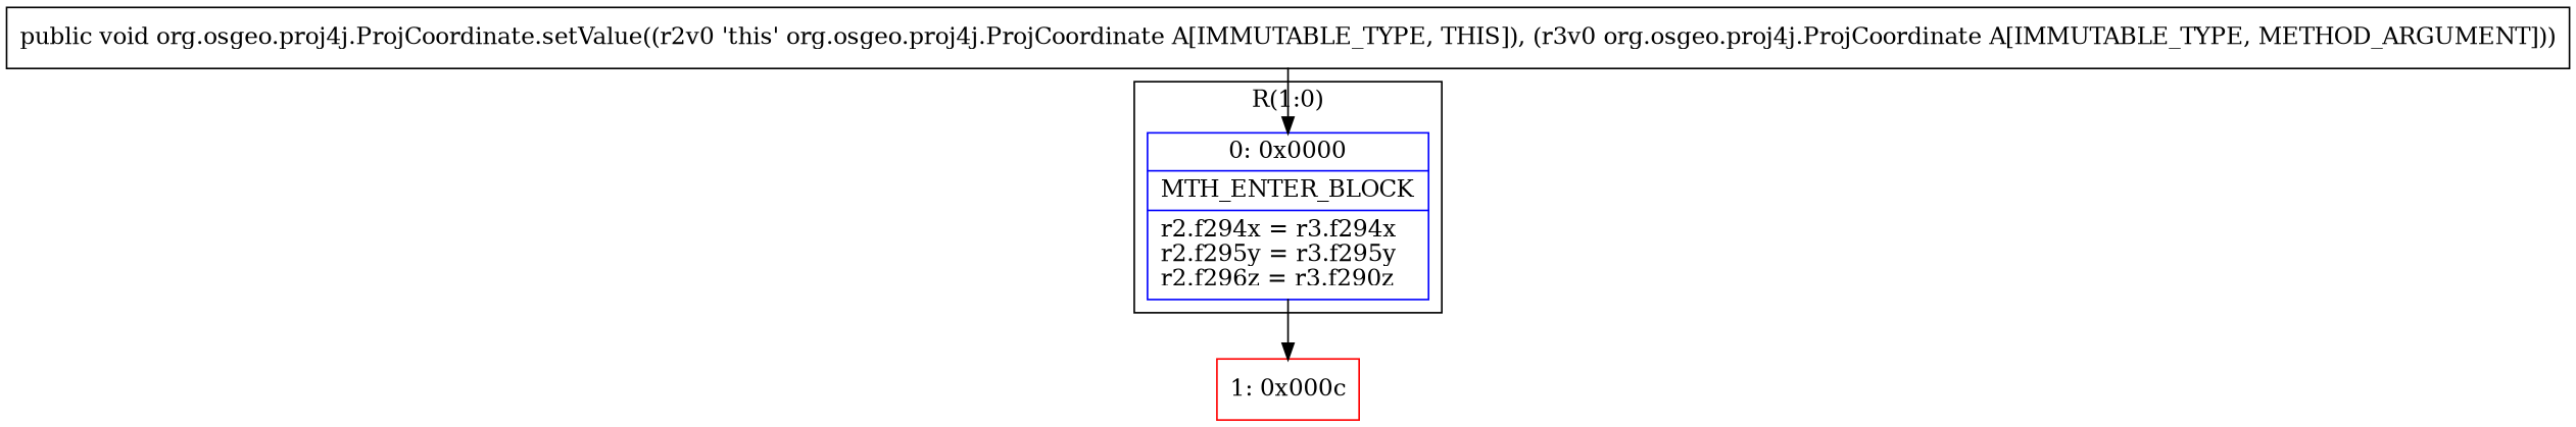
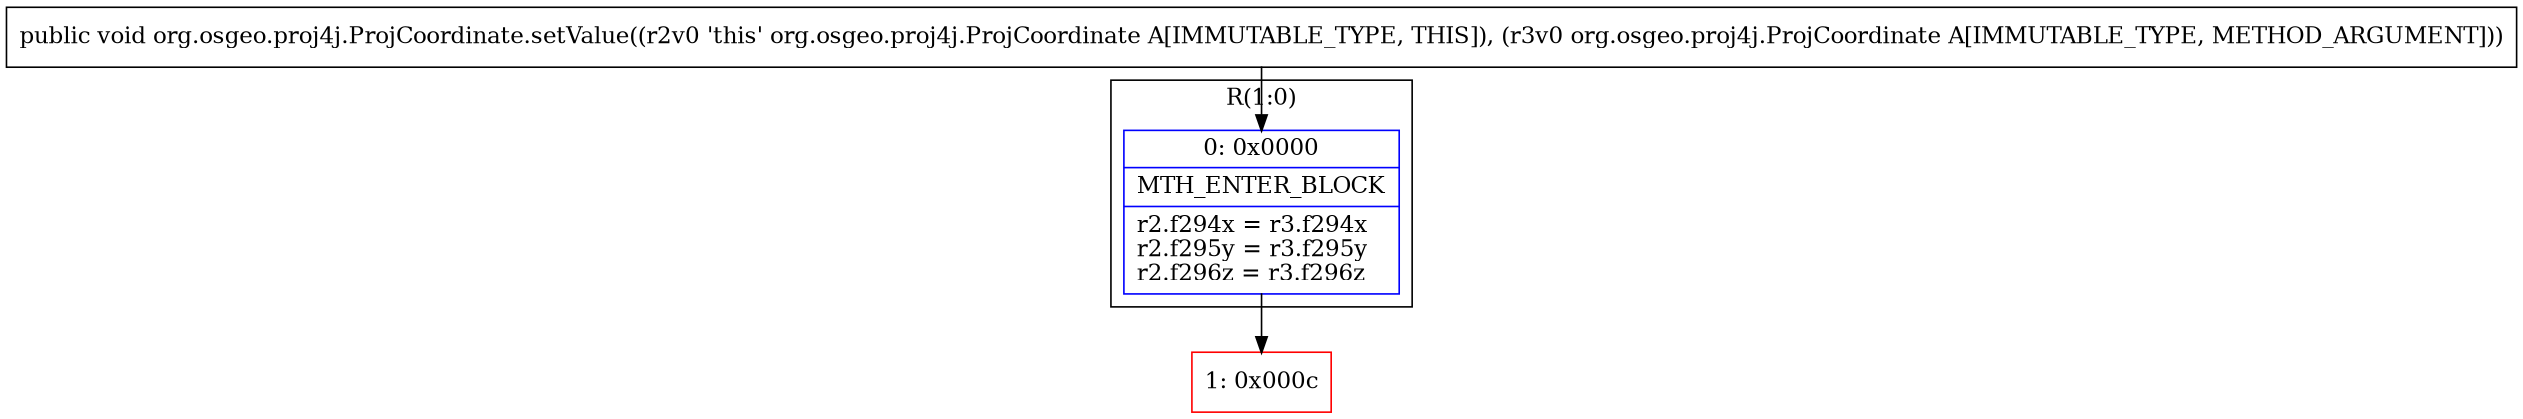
  digraph {
    node [shape=record]
-   n1 [color=blue label="{0\:\ 0x0000|MTH_ENTER_BLOCK\l|r2.f294x = r3.f294x\lr2.f295y = r3.f295y\lr2.f296z = r3.f290z\l}"]
+   n1 [color=blue label="{0\:\ 0x0000|MTH_ENTER_BLOCK\l|r2.f294x = r3.f294x\lr2.f295y = r3.f295y\lr2.f296z = r3.f296z\l}"]
    n2 [color=red label="{1\:\ 0x000c}"]
    n3 [label="{public void org.osgeo.proj4j.ProjCoordinate.setValue((r2v0 'this' org.osgeo.proj4j.ProjCoordinate A[IMMUTABLE_TYPE, THIS]), (r3v0 org.osgeo.proj4j.ProjCoordinate A[IMMUTABLE_TYPE, METHOD_ARGUMENT])) }"]
    subgraph cluster_1 {
      label="R(1:0)"
      n1
    }
    n1 -> n2
    n3 -> n1
  }
